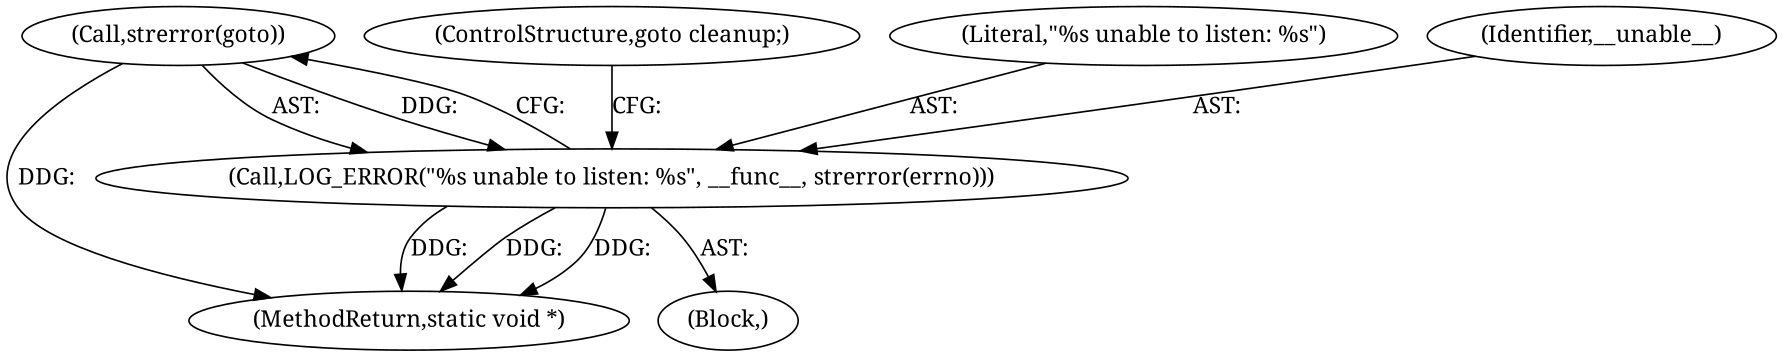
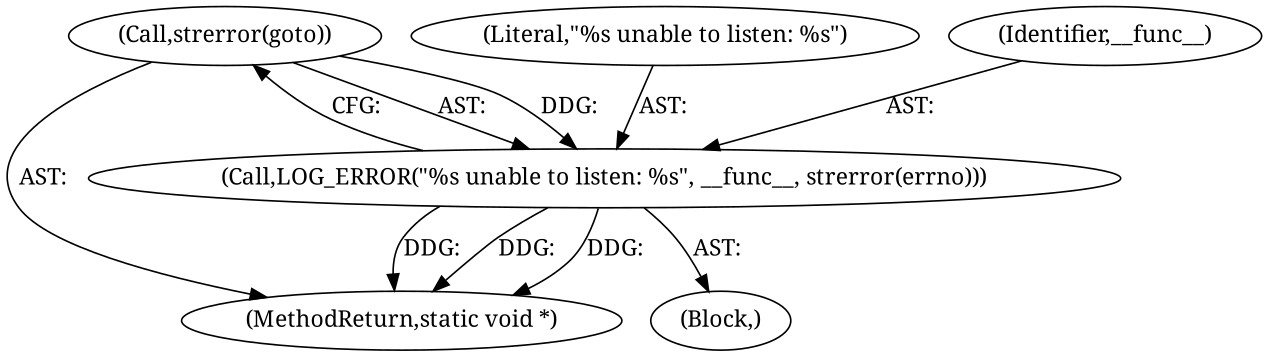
  digraph {
    fontname="Noto Serif"
    node [fontname="Noto Serif"]
    edge [fontname="Noto Serif"]
    n1 [label="(Call,strerror(goto))"]
    n2 [label="(Call,LOG_ERROR(\"%s unable to listen: %s\", __func__, strerror(errno)))"]
    n3 [label="(MethodReturn,static void *)"]
    n4 [label="(Block,)"]
-   n5 [label="(ControlStructure,goto cleanup;)"]
    n6 [label="(Literal,\"%s unable to listen: %s\")"]
-   n7 [label="(Identifier,__unable__)"]
+   n7 [label="(Identifier,__func__)"]
    n1 -> n2 [label="AST: "]
    n1 -> n2 [label="DDG: "]
-   n1 -> n3 [label="DDG: "]
+   n1 -> n3 [label="AST: "]
    n2 -> n1 [label="CFG: "]
    n2 -> n3 [label="DDG: "]
    n2 -> n3 [label="DDG: "]
    n2 -> n3 [label="DDG: "]
    n2 -> n4 [label="AST: "]
-   n5 -> n2 [label="CFG: "]
    n6 -> n2 [label="AST: "]
    n7 -> n2 [label="AST: "]
  }
